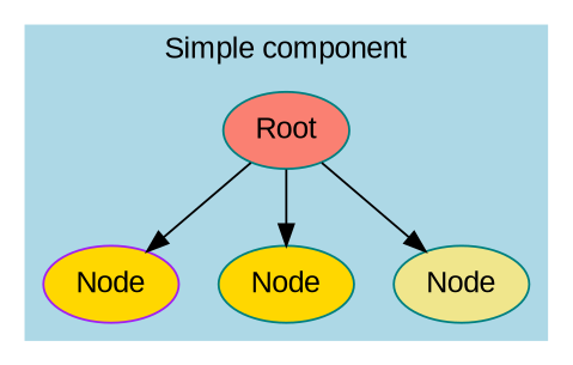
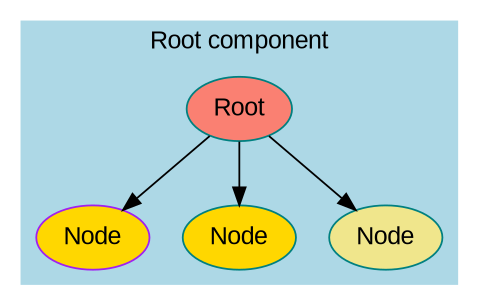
  digraph {
    fontname="Liberation Sans"
    node [color=teal style=filled fillcolor=gold fontname="Liberation Sans"]
    edge [fontname="Liberation Sans"]
    n1 [color=purple label="Node"]
    n2 [label="Node"]
    n3 [label="Node" fillcolor=khaki]
    n4 [label=Root fillcolor=salmon]
    subgraph cluster_1 {
      color=lightblue
-     label="Simple component"
+     label="Root component"
      style=filled
      n4
      subgraph sub_2 {
        color=lightblue
        label="Simple component"
        style=filled
        n1
        n2
        n3
      }
      subgraph sub_3 {
        color=lightblue
        label="Simple component"
        style=filled
        n1
        n2
        n3
      }
    }
    n4 -> n1
    n4 -> n2
    n4 -> n3
  }
